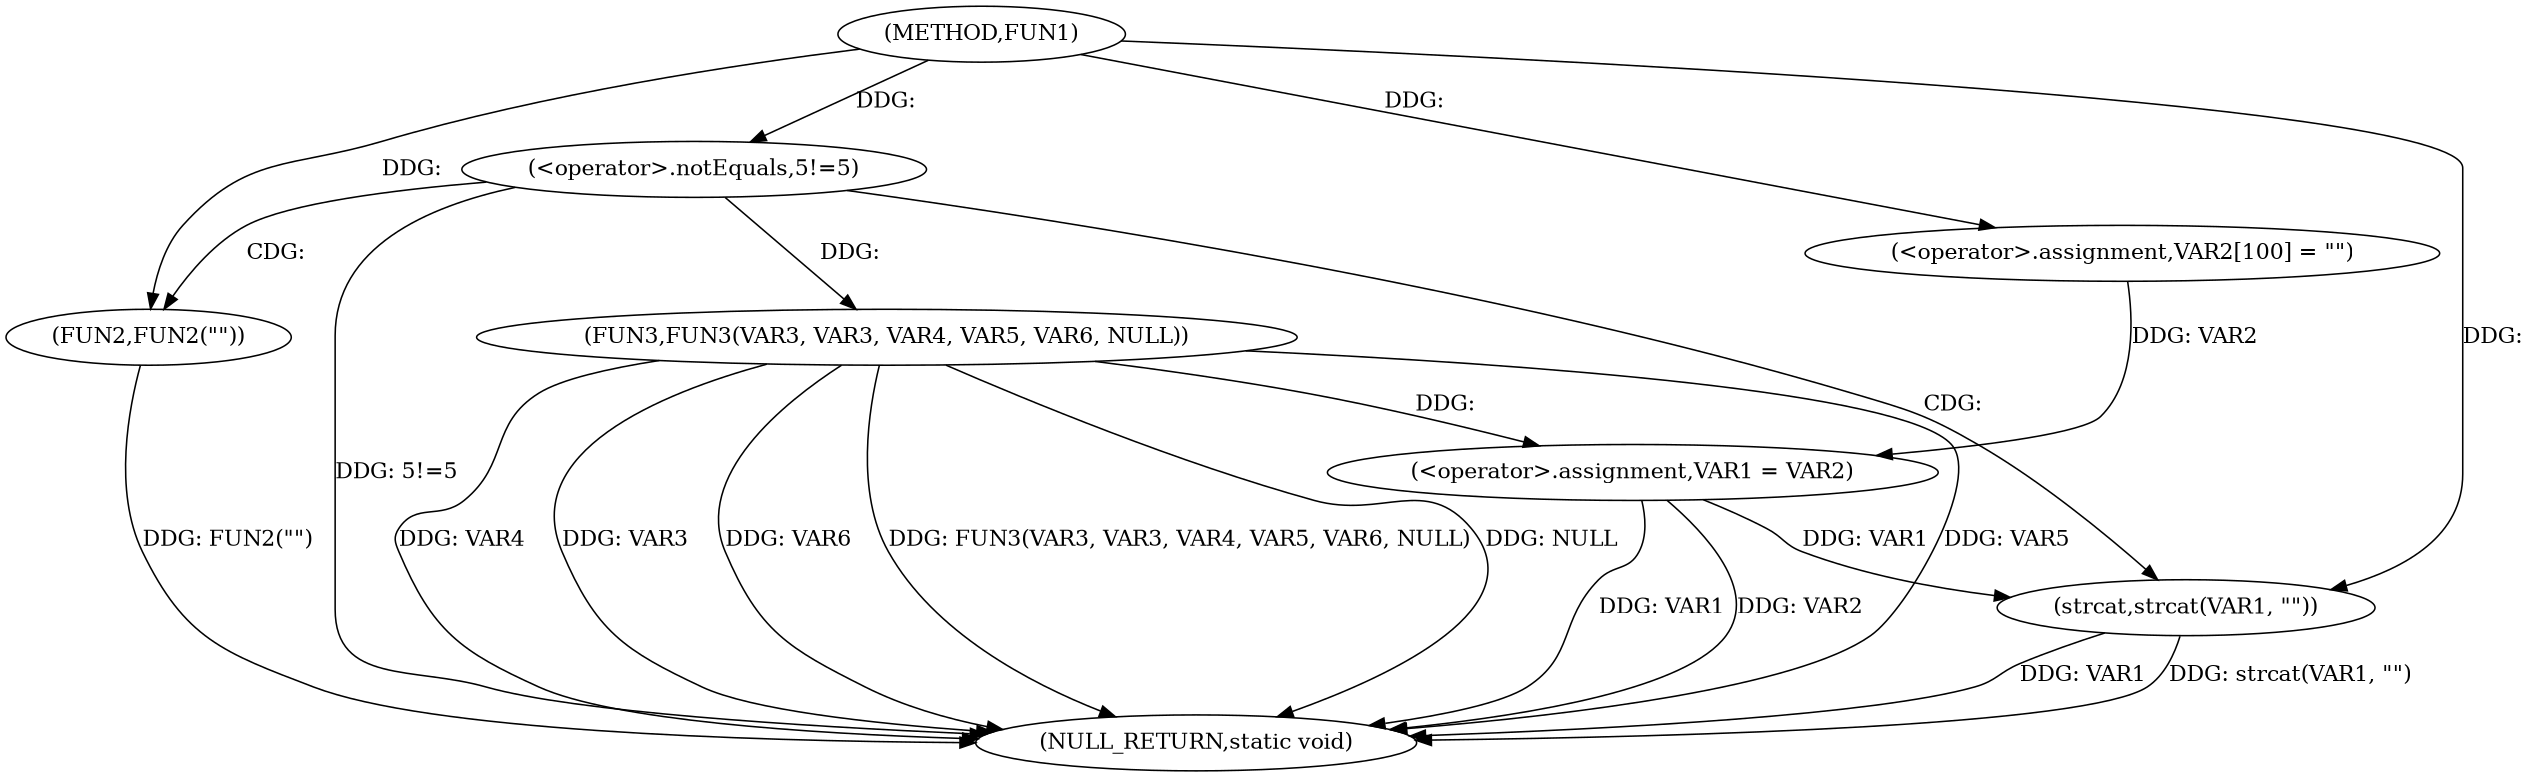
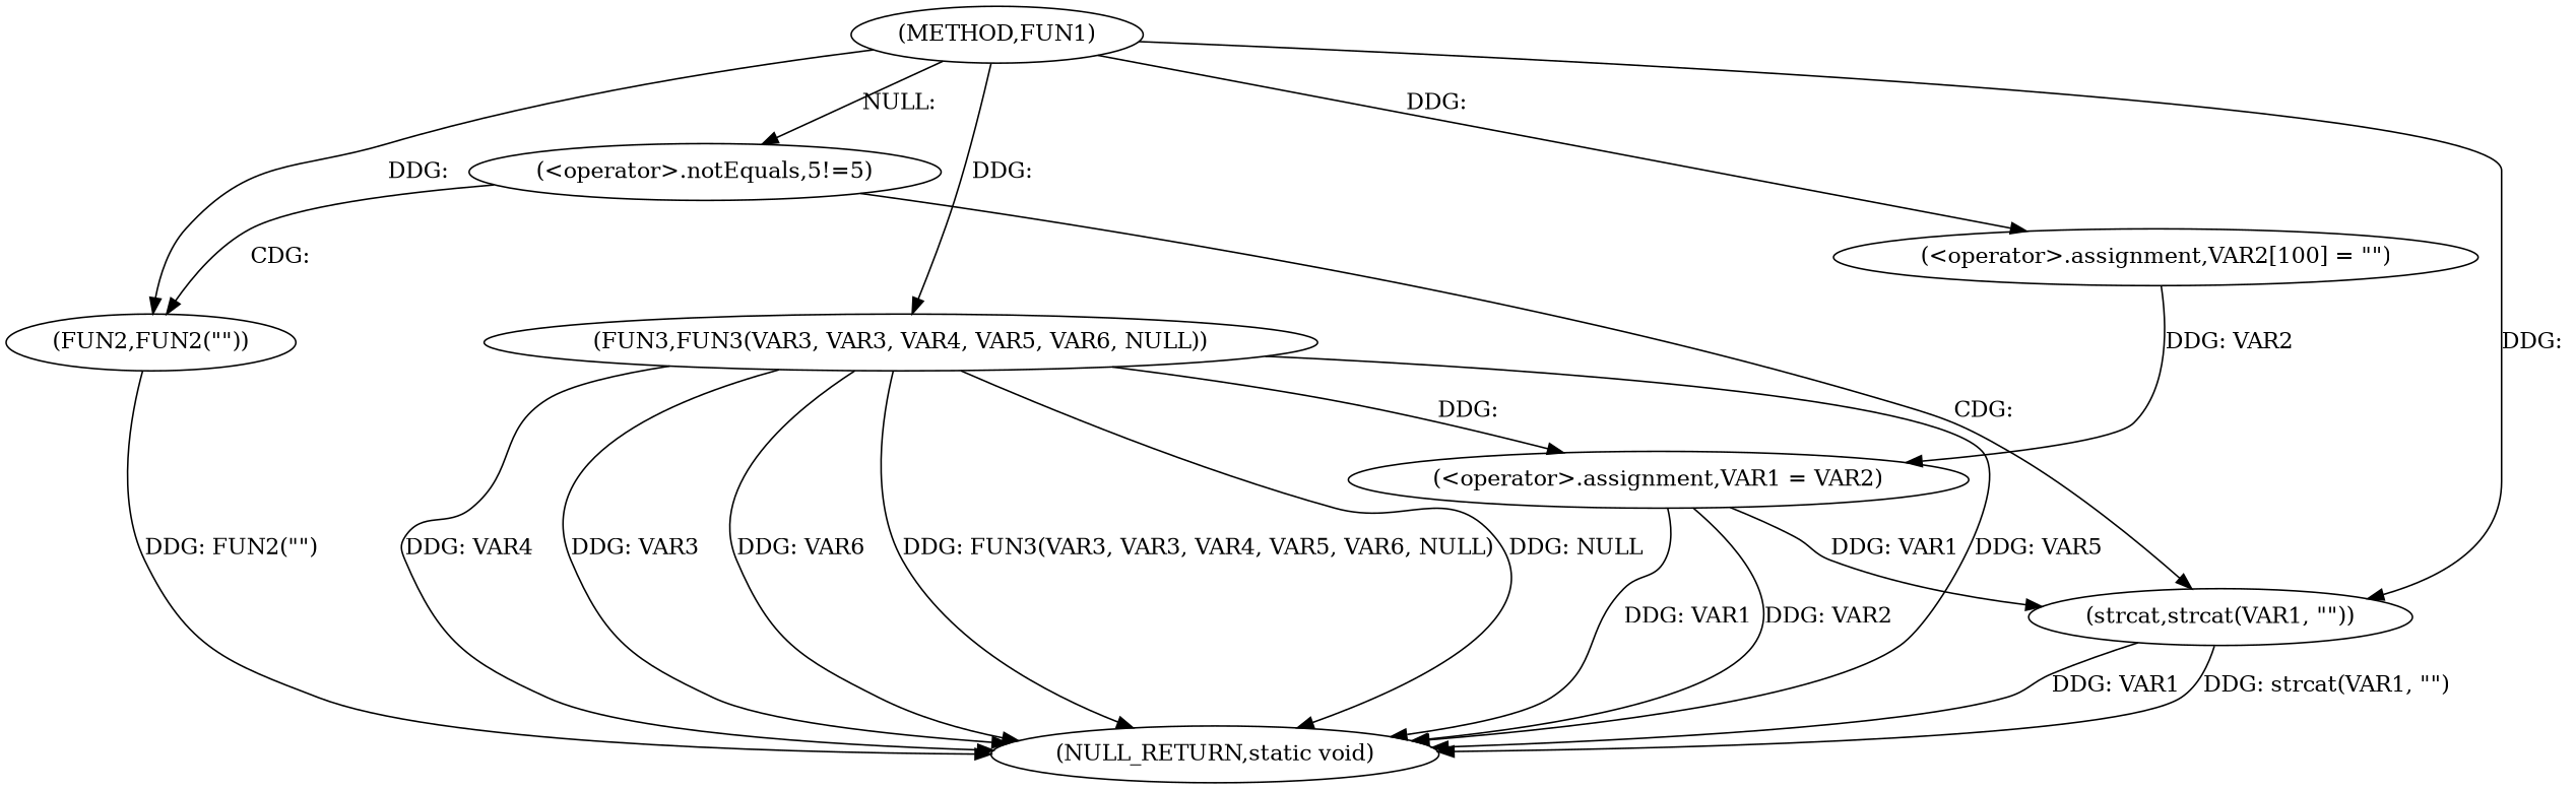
  digraph {
    n1 [label="(METHOD,FUN1)"]
    n2 [label="(<operator>.assignment,VAR2[100] = \"\")"]
    n3 [label="(<operator>.notEquals,5!=5)"]
    n4 [label="(FUN2,FUN2(\"\"))"]
    n5 [label="(strcat,strcat(VAR1, \"\"))"]
    n6 [label="(FUN3,FUN3(VAR3, VAR3, VAR4, VAR5, VAR6, NULL))"]
    n7 [label="(<operator>.assignment,VAR1 = VAR2)"]
    n8 [label="(NULL_RETURN,static void)"]
    n1 -> n2 [label="DDG: "]
-   n1 -> n3 [label="DDG: "]
+   n1 -> n3 [label="NULL: "]
    n1 -> n4 [label="DDG: "]
    n1 -> n5 [label="DDG: "]
-   n3 -> n6 [label="DDG: "]
+   n1 -> n6 [label="DDG: "]
    n2 -> n7 [label="DDG: VAR2"]
    n3 -> n4 [label="CDG: "]
    n3 -> n5 [label="CDG: "]
-   n3 -> n8 [label="DDG: 5!=5"]
    n4 -> n8 [label="DDG: FUN2(\"\")"]
    n5 -> n8 [label="DDG: VAR1"]
    n5 -> n8 [label="DDG: strcat(VAR1, \"\")"]
    n6 -> n7 [label="DDG: "]
    n6 -> n8 [label="DDG: VAR5"]
    n6 -> n8 [label="DDG: VAR4"]
    n6 -> n8 [label="DDG: VAR3"]
    n6 -> n8 [label="DDG: VAR6"]
    n6 -> n8 [label="DDG: FUN3(VAR3, VAR3, VAR4, VAR5, VAR6, NULL)"]
    n6 -> n8 [label="DDG: NULL"]
    n7 -> n5 [label="DDG: VAR1"]
    n7 -> n8 [label="DDG: VAR1"]
    n7 -> n8 [label="DDG: VAR2"]
  }
